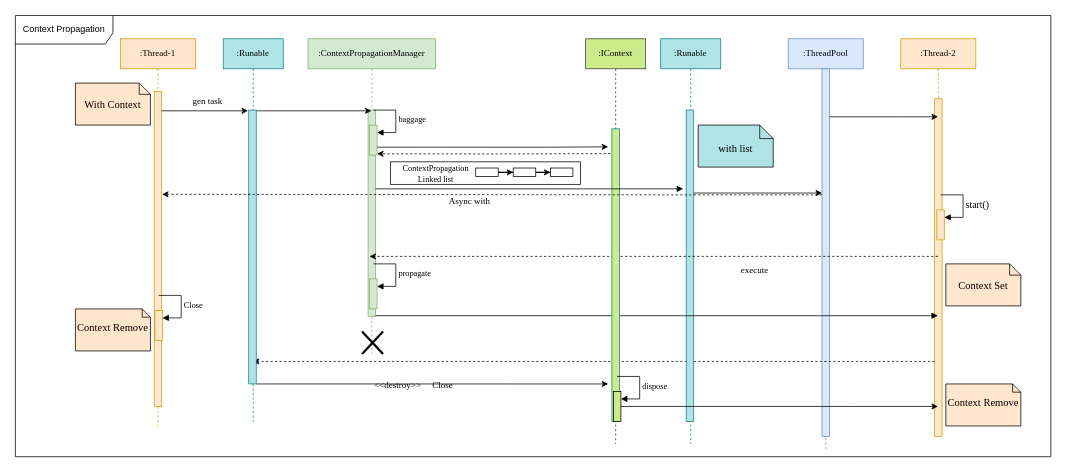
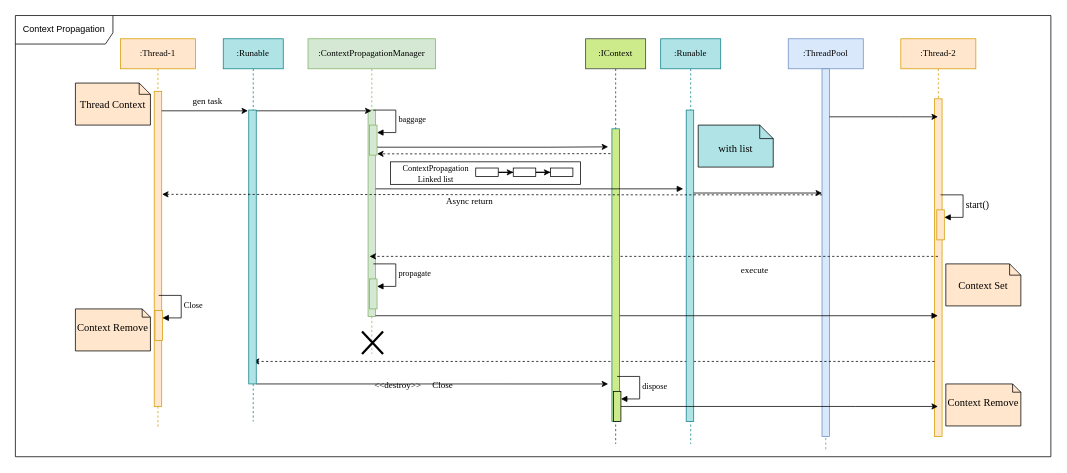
  <mxCell id="0" />
  <mxCell id="1" parent="0" />
  <mxCell id="2" value="Context Propagation" style="shape=umlFrame;whiteSpace=wrap;html=1;pointerEvents=0;width=130;height=38;" vertex="1" parent="1"><mxGeometry x="20" y="20" width="1380" height="588" as="geometry" /></mxCell>
  <mxCell id="3" value="&lt;div&gt;:IContext&lt;/div&gt;" style="shape=umlLifeline;perimeter=lifelinePerimeter;whiteSpace=wrap;html=1;container=0;collapsible=0;recursiveResize=0;outlineConnect=0;fillColor=#CDEB8B;strokeColor=#36393d;fontFamily=Times New Roman;" vertex="1" parent="1"><mxGeometry x="780" y="51" width="80" height="540" as="geometry" /></mxCell>
  <mxCell id="4" value=":Thread-2" style="shape=umlLifeline;perimeter=lifelinePerimeter;whiteSpace=wrap;html=1;container=1;collapsible=0;recursiveResize=0;outlineConnect=0;fillColor=#ffe6cc;strokeColor=#d79b00;fontFamily=Times New Roman;" parent="1" vertex="1"><mxGeometry x="1200" y="51" width="100" height="530" as="geometry" /></mxCell>
  <mxCell id="5" value="" style="html=1;points=[];perimeter=orthogonalPerimeter;fillColor=#ffe6cc;strokeColor=#d79b00;fontFamily=Times New Roman;" parent="4" vertex="1"><mxGeometry x="45" y="80" width="10" height="450" as="geometry" /></mxCell>
  <mxCell id="6" value="" style="group;fontFamily=Times New Roman;" vertex="1" connectable="0" parent="4"><mxGeometry x="48" y="208" width="35" height="60" as="geometry" /></mxCell>
  <mxCell id="7" value="" style="html=1;points=[[0,0,0,0,5],[0,1,0,0,-5],[1,0,0,0,5],[1,1,0,0,-5]];perimeter=orthogonalPerimeter;outlineConnect=0;targetShapes=umlLifeline;portConstraint=eastwest;newEdgeStyle={&quot;curved&quot;:0,&quot;rounded&quot;:0};fillColor=#FFE6CC;strokeColor=#D79B00;strokeWidth=1;fontFamily=Times New Roman;" vertex="1" parent="6"><mxGeometry y="20" width="10" height="40" as="geometry" /></mxCell>
  <mxCell id="8" value="&lt;font style=&quot;font-size: 13px;&quot;&gt;start()&lt;br&gt;&lt;/font&gt;" style="html=1;align=left;spacingLeft=2;endArrow=block;rounded=0;edgeStyle=orthogonalEdgeStyle;curved=0;rounded=0;fontFamily=Times New Roman;" edge="1" target="7" parent="6"><mxGeometry relative="1" as="geometry"><mxPoint x="5" as="sourcePoint" /><Array as="points"><mxPoint x="35" y="30" /></Array></mxGeometry></mxCell>
  <mxCell id="9" value=":ThreadPool" style="shape=umlLifeline;perimeter=lifelinePerimeter;whiteSpace=wrap;html=1;container=1;collapsible=0;recursiveResize=0;outlineConnect=0;fillColor=#dae8fc;strokeColor=#6c8ebf;fontFamily=Times New Roman;" parent="1" vertex="1"><mxGeometry x="1050" y="51" width="100" height="550" as="geometry" /></mxCell>
  <mxCell id="10" value="" style="html=1;points=[];perimeter=orthogonalPerimeter;fillColor=#dae8fc;strokeColor=#6c8ebf;fontFamily=Times New Roman;" parent="9" vertex="1"><mxGeometry x="45" y="40" width="10" height="490" as="geometry" /></mxCell>
  <mxCell id="11" style="edgeStyle=orthogonalEdgeStyle;rounded=0;orthogonalLoop=1;jettySize=auto;html=1;fontFamily=Times New Roman;" edge="1" parent="9"><mxGeometry relative="1" as="geometry"><mxPoint x="-130.5" y="205.55" as="sourcePoint" /><mxPoint x="45" y="205.55" as="targetPoint" /></mxGeometry></mxCell>
  <mxCell id="12" style="edgeStyle=orthogonalEdgeStyle;rounded=0;orthogonalLoop=1;jettySize=auto;html=1;dashed=1;fontFamily=Times New Roman;" edge="1" parent="9" target="17"><mxGeometry relative="1" as="geometry"><mxPoint x="195" y="430" as="sourcePoint" /><mxPoint x="-220" y="430" as="targetPoint" /><Array as="points"><mxPoint x="-470" y="430" /><mxPoint x="-470" y="430" /></Array></mxGeometry></mxCell>
  <mxCell id="13" value="&lt;div&gt;:ContextPropagationManager&lt;/div&gt;" style="shape=umlLifeline;perimeter=lifelinePerimeter;whiteSpace=wrap;html=1;container=0;collapsible=0;recursiveResize=0;outlineConnect=0;fillColor=#d5e8d4;strokeColor=#82b366;fontFamily=Times New Roman;" parent="1" vertex="1"><mxGeometry x="410" y="51" width="170" height="420" as="geometry" /></mxCell>
  <mxCell id="14" value="" style="shape=umlDestroy;whiteSpace=wrap;html=1;strokeWidth=3;targetShapes=umlLifeline;fontFamily=Times New Roman;" vertex="1" parent="13"><mxGeometry x="72" y="390" width="28" height="30" as="geometry" /></mxCell>
  <mxCell id="15" style="edgeStyle=orthogonalEdgeStyle;rounded=0;orthogonalLoop=1;jettySize=auto;html=1;fontFamily=Times New Roman;" edge="1" parent="1"><mxGeometry relative="1" as="geometry"><mxPoint x="500" y="195.478" as="sourcePoint" /><mxPoint x="810" y="195" as="targetPoint" /><Array as="points"><mxPoint x="730" y="195" /><mxPoint x="730" y="195" /></Array></mxGeometry></mxCell>
  <mxCell id="16" value="" style="html=1;points=[];perimeter=orthogonalPerimeter;fillColor=#d5e8d4;strokeColor=#82b366;fontFamily=Times New Roman;" parent="1" vertex="1"><mxGeometry x="490" y="146" width="10" height="275" as="geometry" /></mxCell>
  <mxCell id="17" value=":Runable" style="shape=umlLifeline;perimeter=lifelinePerimeter;whiteSpace=wrap;html=1;container=0;collapsible=0;recursiveResize=0;outlineConnect=0;fillColor=#b0e3e6;strokeColor=#0e8088;fontFamily=Times New Roman;" vertex="1" parent="1"><mxGeometry x="297" y="51" width="80" height="510" as="geometry" /></mxCell>
  <mxCell id="18" style="edgeStyle=orthogonalEdgeStyle;rounded=0;orthogonalLoop=1;jettySize=auto;html=1;fontFamily=Times New Roman;" edge="1" parent="1"><mxGeometry relative="1" as="geometry"><mxPoint x="341" y="147" as="sourcePoint" /><mxPoint x="494.5" y="147" as="targetPoint" /></mxGeometry></mxCell>
  <mxCell id="19" style="edgeStyle=orthogonalEdgeStyle;rounded=0;orthogonalLoop=1;jettySize=auto;html=1;fontFamily=Times New Roman;" edge="1" parent="1"><mxGeometry relative="1" as="geometry"><mxPoint x="810" y="511.02" as="targetPoint" /><mxPoint x="341" y="511.001" as="sourcePoint" /></mxGeometry></mxCell>
  <mxCell id="20" value="" style="html=1;points=[];perimeter=orthogonalPerimeter;fillColor=#b0e3e6;strokeColor=#0e8088;fontFamily=Times New Roman;" vertex="1" parent="1"><mxGeometry x="331" y="146" width="10" height="365" as="geometry" /></mxCell>
  <mxCell id="21" value="" style="group;fontFamily=Times New Roman;" vertex="1" connectable="0" parent="1"><mxGeometry x="513" y="215" width="267" height="30" as="geometry" /></mxCell>
  <mxCell id="22" value="" style="rounded=0;whiteSpace=wrap;html=1;fontFamily=Times New Roman;" vertex="1" parent="21"><mxGeometry x="7" width="253" height="30" as="geometry" /></mxCell>
  <mxCell id="23" value="&lt;div style=&quot;font-size: 11px;&quot;&gt;&lt;font style=&quot;font-size: 11px;&quot;&gt;ContextPropagation&lt;/font&gt;&lt;/div&gt;&lt;div style=&quot;font-size: 11px;&quot;&gt;&lt;font style=&quot;font-size: 11px;&quot;&gt;Linked list&lt;/font&gt;&lt;/div&gt;" style="text;html=1;align=center;verticalAlign=middle;whiteSpace=wrap;rounded=0;fontFamily=Times New Roman;" vertex="1" parent="21"><mxGeometry y="4.5" width="134.5" height="22.5" as="geometry" /></mxCell>
  <mxCell id="24" style="edgeStyle=orthogonalEdgeStyle;rounded=0;orthogonalLoop=1;jettySize=auto;html=1;fontFamily=Times New Roman;" edge="1" parent="21" source="25" target="27"><mxGeometry relative="1" as="geometry" /></mxCell>
  <mxCell id="25" value="" style="rounded=0;whiteSpace=wrap;html=1;fontFamily=Times New Roman;" vertex="1" parent="21"><mxGeometry x="120.5" y="8.25" width="30" height="11.25" as="geometry" /></mxCell>
  <mxCell id="26" style="edgeStyle=orthogonalEdgeStyle;rounded=0;orthogonalLoop=1;jettySize=auto;html=1;fontFamily=Times New Roman;" edge="1" parent="21" source="27" target="28"><mxGeometry relative="1" as="geometry" /></mxCell>
  <mxCell id="27" value="" style="rounded=0;whiteSpace=wrap;html=1;fontFamily=Times New Roman;" vertex="1" parent="21"><mxGeometry x="170.5" y="8.25" width="30" height="11.25" as="geometry" /></mxCell>
  <mxCell id="28" value="" style="rounded=0;whiteSpace=wrap;html=1;fontFamily=Times New Roman;" vertex="1" parent="21"><mxGeometry x="220" y="8.25" width="30" height="11.25" as="geometry" /></mxCell>
  <mxCell id="29" value=":Thread-1" style="shape=umlLifeline;perimeter=lifelinePerimeter;whiteSpace=wrap;html=1;container=1;collapsible=0;recursiveResize=0;outlineConnect=0;fillColor=#ffe6cc;strokeColor=#d79b00;fontFamily=Times New Roman;" vertex="1" parent="1"><mxGeometry x="160" y="51" width="100" height="520" as="geometry" /></mxCell>
  <mxCell id="30" value="" style="html=1;points=[];perimeter=orthogonalPerimeter;fillColor=#ffe6cc;strokeColor=#D79B00;fontFamily=Times New Roman;" vertex="1" parent="29"><mxGeometry x="45" y="70" width="10" height="420" as="geometry" /></mxCell>
  <mxCell id="31" value="" style="html=1;points=[[0,0,0,0,5],[0,1,0,0,-5],[1,0,0,0,5],[1,1,0,0,-5]];perimeter=orthogonalPerimeter;outlineConnect=0;targetShapes=umlLifeline;portConstraint=eastwest;newEdgeStyle={&quot;curved&quot;:0,&quot;rounded&quot;:0};fillColor=#FFE6CC;strokeColor=#D79B00;fontFamily=Times New Roman;" vertex="1" parent="29"><mxGeometry x="46" y="362" width="10" height="40" as="geometry" /></mxCell>
  <mxCell id="32" value="Close" style="html=1;align=left;spacingLeft=2;endArrow=block;rounded=0;edgeStyle=orthogonalEdgeStyle;curved=0;rounded=0;fontFamily=Times New Roman;" edge="1" target="31" parent="29"><mxGeometry relative="1" as="geometry"><mxPoint x="51" y="342" as="sourcePoint" /><Array as="points"><mxPoint x="81" y="372" /></Array></mxGeometry></mxCell>
  <mxCell id="33" style="edgeStyle=orthogonalEdgeStyle;rounded=0;orthogonalLoop=1;jettySize=auto;html=1;fontFamily=Times New Roman;" edge="1" parent="1"><mxGeometry relative="1" as="geometry"><mxPoint x="215" y="147" as="sourcePoint" /><mxPoint x="330" y="147" as="targetPoint" /><Array as="points"><mxPoint x="310" y="147" /><mxPoint x="310" y="147" /></Array></mxGeometry></mxCell>
  <mxCell id="34" value="gen task" style="text;html=1;align=center;verticalAlign=middle;resizable=0;points=[];autosize=1;strokeColor=none;fillColor=none;fontFamily=Times New Roman;" vertex="1" parent="1"><mxGeometry x="246" y="119" width="60" height="30" as="geometry" /></mxCell>
  <mxCell id="35" value="&lt;div&gt;:Runable&lt;/div&gt;" style="shape=umlLifeline;perimeter=lifelinePerimeter;whiteSpace=wrap;html=1;container=0;collapsible=0;recursiveResize=0;outlineConnect=0;fillColor=#b0e3e6;strokeColor=#0e8088;fontFamily=Times New Roman;" vertex="1" parent="1"><mxGeometry x="880" y="51" width="80" height="540" as="geometry" /></mxCell>
  <mxCell id="36" value="" style="html=1;points=[];perimeter=orthogonalPerimeter;fillColor=#b0e3e6;strokeColor=#0e8088;fontFamily=Times New Roman;" vertex="1" parent="1"><mxGeometry x="914" y="146" width="10" height="415" as="geometry" /></mxCell>
  <mxCell id="37" value="with list" style="shape=note2;boundedLbl=1;whiteSpace=wrap;html=1;size=18;verticalAlign=top;align=center;fontSize=14;fillColor=#B0E3E6;fontFamily=Times New Roman;" vertex="1" parent="1"><mxGeometry x="930" y="166.02" width="100" height="56" as="geometry" /></mxCell>
  <mxCell id="38" value="execute" style="text;html=1;align=center;verticalAlign=middle;resizable=0;points=[];autosize=1;strokeColor=none;fillColor=none;fontFamily=Times New Roman;" vertex="1" parent="1"><mxGeometry x="975" y="343.5" width="60" height="30" as="geometry" /></mxCell>
  <mxCell id="39" style="edgeStyle=orthogonalEdgeStyle;rounded=0;orthogonalLoop=1;jettySize=auto;html=1;fontFamily=Times New Roman;" edge="1" parent="1"><mxGeometry relative="1" as="geometry"><mxPoint x="1105" y="155" as="sourcePoint" /><mxPoint x="1249.5" y="155" as="targetPoint" /><Array as="points"><mxPoint x="1200" y="155" /><mxPoint x="1200" y="155" /></Array></mxGeometry></mxCell>
  <mxCell id="40" style="edgeStyle=orthogonalEdgeStyle;rounded=0;orthogonalLoop=1;jettySize=auto;html=1;dashed=1;fontFamily=Times New Roman;" edge="1" parent="1" source="4"><mxGeometry relative="1" as="geometry"><mxPoint x="1142.83" y="341" as="sourcePoint" /><mxPoint x="491.997" y="341" as="targetPoint" /><Array as="points"><mxPoint x="1060" y="341" /><mxPoint x="1060" y="341" /></Array></mxGeometry></mxCell>
  <mxCell id="41" value="" style="group;fontFamily=Times New Roman;" vertex="1" connectable="0" parent="1"><mxGeometry x="492" y="146.02" width="35" height="60" as="geometry" /></mxCell>
  <mxCell id="42" value="" style="html=1;points=[[0,0,0,0,5],[0,1,0,0,-5],[1,0,0,0,5],[1,1,0,0,-5]];perimeter=orthogonalPerimeter;outlineConnect=0;targetShapes=umlLifeline;portConstraint=eastwest;newEdgeStyle={&quot;curved&quot;:0,&quot;rounded&quot;:0};fillColor=#D5E8D4;strokeColor=#82B366;fontFamily=Times New Roman;" vertex="1" parent="41"><mxGeometry y="20" width="10" height="40" as="geometry" /></mxCell>
  <mxCell id="43" value="&lt;div&gt;baggage&lt;/div&gt;" style="html=1;align=left;spacingLeft=2;endArrow=block;rounded=0;edgeStyle=orthogonalEdgeStyle;curved=0;rounded=0;fontFamily=Times New Roman;" edge="1" target="42" parent="41"><mxGeometry relative="1" as="geometry"><mxPoint x="5" as="sourcePoint" /><Array as="points"><mxPoint x="35" y="30" /></Array></mxGeometry></mxCell>
  <mxCell id="44" value="" style="group;fontFamily=Times New Roman;" vertex="1" connectable="0" parent="1"><mxGeometry x="492" y="351" width="35" height="60" as="geometry" /></mxCell>
  <mxCell id="45" value="" style="html=1;points=[[0,0,0,0,5],[0,1,0,0,-5],[1,0,0,0,5],[1,1,0,0,-5]];perimeter=orthogonalPerimeter;outlineConnect=0;targetShapes=umlLifeline;portConstraint=eastwest;newEdgeStyle={&quot;curved&quot;:0,&quot;rounded&quot;:0};fillColor=#D5E8D4;strokeColor=#82B366;fontFamily=Times New Roman;" vertex="1" parent="44"><mxGeometry y="20" width="10" height="40" as="geometry" /></mxCell>
  <mxCell id="46" value="&lt;div&gt;propagate&lt;/div&gt;" style="html=1;align=left;spacingLeft=2;endArrow=block;rounded=0;edgeStyle=orthogonalEdgeStyle;curved=0;rounded=0;fontFamily=Times New Roman;" edge="1" parent="44" target="45"><mxGeometry relative="1" as="geometry"><mxPoint x="5" as="sourcePoint" /><Array as="points"><mxPoint x="35" y="30" /></Array></mxGeometry></mxCell>
  <mxCell id="47" value="" style="html=1;verticalAlign=bottom;endArrow=block;rounded=0;strokeWidth=1;fontFamily=Times New Roman;" edge="1" parent="1" target="4"><mxGeometry relative="1" as="geometry"><mxPoint x="500" y="420.09" as="sourcePoint" /><mxPoint x="810" y="420.09" as="targetPoint" /></mxGeometry></mxCell>
  <mxCell id="48" value="" style="html=1;points=[];perimeter=orthogonalPerimeter;fillColor=#CDEB8B;strokeColor=#0e8088;fontFamily=Times New Roman;" vertex="1" parent="1"><mxGeometry x="815" y="171" width="10" height="390" as="geometry" /></mxCell>
  <mxCell id="49" style="edgeStyle=orthogonalEdgeStyle;rounded=0;orthogonalLoop=1;jettySize=auto;html=1;entryX=1.409;entryY=0.674;entryDx=0;entryDy=0;entryPerimeter=0;dashed=1;fontFamily=Times New Roman;" edge="1" parent="1"><mxGeometry relative="1" as="geometry"><mxPoint x="813" y="204.003" as="sourcePoint" /><mxPoint x="502.09" y="204.31" as="targetPoint" /></mxGeometry></mxCell>
  <mxCell id="50" value="" style="html=1;verticalAlign=bottom;endArrow=block;rounded=0;strokeWidth=1;fontFamily=Times New Roman;" parent="1" edge="1"><mxGeometry relative="1" as="geometry"><mxPoint x="500" y="251" as="sourcePoint" /><mxPoint x="910" y="251" as="targetPoint" /></mxGeometry></mxCell>
  <mxCell id="51" value="Context Set" style="shape=note2;boundedLbl=1;whiteSpace=wrap;html=1;size=15;verticalAlign=top;align=center;fontSize=14;fillColor=#FFE6CC;fontFamily=Times New Roman;" vertex="1" parent="1"><mxGeometry x="1260" y="351" width="100" height="56" as="geometry" /></mxCell>
  <mxCell id="52" style="edgeStyle=orthogonalEdgeStyle;rounded=0;orthogonalLoop=1;jettySize=auto;html=1;curved=0;fontFamily=Times New Roman;" edge="1" parent="1" source="53" target="4"><mxGeometry relative="1" as="geometry"><Array as="points"><mxPoint x="1140" y="541" /><mxPoint x="1140" y="541" /></Array></mxGeometry></mxCell>
  <mxCell id="53" value="" style="html=1;points=[[0,0,0,0,5],[0,1,0,0,-5],[1,0,0,0,5],[1,1,0,0,-5]];perimeter=orthogonalPerimeter;outlineConnect=0;targetShapes=umlLifeline;portConstraint=eastwest;newEdgeStyle={&quot;curved&quot;:0,&quot;rounded&quot;:0};fillColor=#CDEB8B;fontFamily=Times New Roman;" vertex="1" parent="1"><mxGeometry x="817" y="521" width="10" height="40" as="geometry" /></mxCell>
  <mxCell id="54" value="dispose" style="html=1;align=left;spacingLeft=2;endArrow=block;rounded=0;edgeStyle=orthogonalEdgeStyle;curved=0;rounded=0;fontFamily=Times New Roman;" edge="1" target="53" parent="1"><mxGeometry relative="1" as="geometry"><mxPoint x="822" y="501" as="sourcePoint" /><Array as="points"><mxPoint x="852" y="531" /></Array></mxGeometry></mxCell>
  <mxCell id="55" value="Context Remove" style="shape=note2;boundedLbl=1;whiteSpace=wrap;html=1;size=11;verticalAlign=top;align=center;fontSize=14;fillColor=#FFE6CC;fontFamily=Times New Roman;" vertex="1" parent="1"><mxGeometry x="1260" y="511" width="100" height="56" as="geometry" /></mxCell>
  <mxCell id="56" value="&amp;lt;&amp;lt;destroy&amp;gt;&amp;gt;&amp;nbsp;&amp;nbsp;&amp;nbsp;&amp;nbsp; Close" style="text;html=1;align=center;verticalAlign=middle;whiteSpace=wrap;rounded=0;fontFamily=Times New Roman;" vertex="1" parent="1"><mxGeometry x="492" y="498" width="118" height="30" as="geometry" /></mxCell>
  <mxCell id="57" value="Context Remove" style="shape=note2;boundedLbl=1;whiteSpace=wrap;html=1;size=11;verticalAlign=top;align=center;fontSize=14;fillColor=#FFE6CC;fontFamily=Times New Roman;" vertex="1" parent="1"><mxGeometry x="100" y="411" width="100" height="56" as="geometry" /></mxCell>
- <mxCell id="58" value="With Context" style="shape=note2;boundedLbl=1;whiteSpace=wrap;html=1;size=15;verticalAlign=top;align=center;fontSize=14;fillColor=#FFE6CC;fontFamily=Times New Roman;" vertex="1" parent="1"><mxGeometry x="100" y="110.02" width="100" height="56" as="geometry" /></mxCell>
+ <mxCell id="58" value="Thread Context" style="shape=note2;boundedLbl=1;whiteSpace=wrap;html=1;size=15;verticalAlign=top;align=center;fontSize=14;fillColor=#FFE6CC;fontFamily=Times New Roman;" vertex="1" parent="1"><mxGeometry x="100" y="110.02" width="100" height="56" as="geometry" /></mxCell>
  <mxCell id="59" style="edgeStyle=orthogonalEdgeStyle;rounded=0;orthogonalLoop=1;jettySize=auto;html=1;entryX=1.051;entryY=0.384;entryDx=0;entryDy=0;entryPerimeter=0;dashed=1;fontFamily=Times New Roman;" edge="1" parent="1"><mxGeometry relative="1" as="geometry"><mxPoint x="1095" y="258.973" as="sourcePoint" /><mxPoint x="215.51" y="258.28" as="targetPoint" /><Array as="points"><mxPoint x="890" y="259" /></Array></mxGeometry></mxCell>
- <mxCell id="60" value="Async with" style="text;html=1;align=center;verticalAlign=middle;resizable=0;points=[];autosize=1;strokeColor=none;fillColor=none;fontFamily=Times New Roman;" vertex="1" parent="1"><mxGeometry x="580" y="253" width="90" height="30" as="geometry" /></mxCell>
+ <mxCell id="60" value="Async return" style="text;html=1;align=center;verticalAlign=middle;resizable=0;points=[];autosize=1;strokeColor=none;fillColor=none;fontFamily=Times New Roman;" vertex="1" parent="1"><mxGeometry x="580" y="253" width="90" height="30" as="geometry" /></mxCell>
